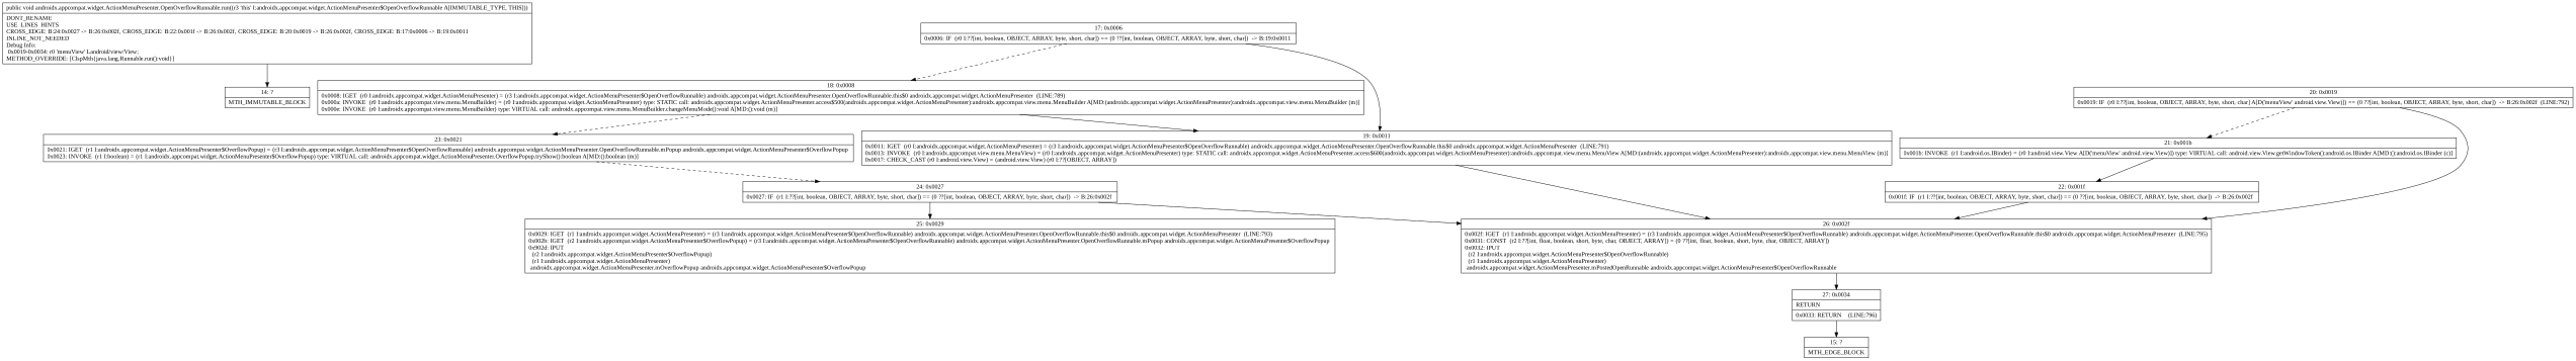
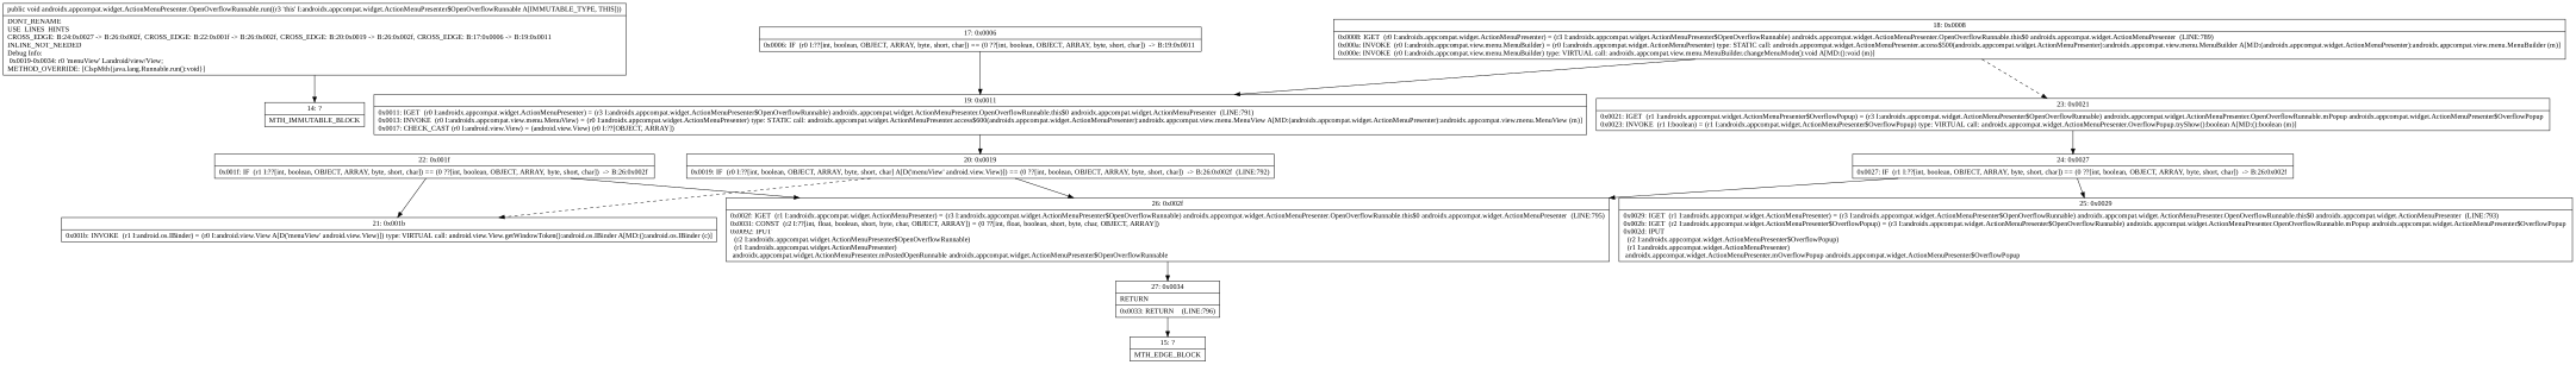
  digraph {
    fontname="Liberation Serif"
    node [fontname="Liberation Serif" shape=record]
    edge [fontname="Liberation Serif"]
    n1 [label="{14\:\ ?|MTH_IMMUTABLE_BLOCK\l}"]
    n2 [label="{17\:\ 0x0006|0x0006: IF  (r0 I:??[int, boolean, OBJECT, ARRAY, byte, short, char]) == (0 ??[int, boolean, OBJECT, ARRAY, byte, short, char])  \-\> B:19:0x0011 \l}"]
    n3 [label="{18\:\ 0x0008|0x0008: IGET  (r0 I:androidx.appcompat.widget.ActionMenuPresenter) = (r3 I:androidx.appcompat.widget.ActionMenuPresenter$OpenOverflowRunnable) androidx.appcompat.widget.ActionMenuPresenter.OpenOverflowRunnable.this$0 androidx.appcompat.widget.ActionMenuPresenter  (LINE:789)\l0x000a: INVOKE  (r0 I:androidx.appcompat.view.menu.MenuBuilder) = (r0 I:androidx.appcompat.widget.ActionMenuPresenter) type: STATIC call: androidx.appcompat.widget.ActionMenuPresenter.access$500(androidx.appcompat.widget.ActionMenuPresenter):androidx.appcompat.view.menu.MenuBuilder A[MD:(androidx.appcompat.widget.ActionMenuPresenter):androidx.appcompat.view.menu.MenuBuilder (m)]\l0x000e: INVOKE  (r0 I:androidx.appcompat.view.menu.MenuBuilder) type: VIRTUAL call: androidx.appcompat.view.menu.MenuBuilder.changeMenuMode():void A[MD:():void (m)]\l}"]
    n4 [label="{19\:\ 0x0011|0x0011: IGET  (r0 I:androidx.appcompat.widget.ActionMenuPresenter) = (r3 I:androidx.appcompat.widget.ActionMenuPresenter$OpenOverflowRunnable) androidx.appcompat.widget.ActionMenuPresenter.OpenOverflowRunnable.this$0 androidx.appcompat.widget.ActionMenuPresenter  (LINE:791)\l0x0013: INVOKE  (r0 I:androidx.appcompat.view.menu.MenuView) = (r0 I:androidx.appcompat.widget.ActionMenuPresenter) type: STATIC call: androidx.appcompat.widget.ActionMenuPresenter.access$600(androidx.appcompat.widget.ActionMenuPresenter):androidx.appcompat.view.menu.MenuView A[MD:(androidx.appcompat.widget.ActionMenuPresenter):androidx.appcompat.view.menu.MenuView (m)]\l0x0017: CHECK_CAST (r0 I:android.view.View) = (android.view.View) (r0 I:??[OBJECT, ARRAY]) \l}"]
    n5 [label="{23\:\ 0x0021|0x0021: IGET  (r1 I:androidx.appcompat.widget.ActionMenuPresenter$OverflowPopup) = (r3 I:androidx.appcompat.widget.ActionMenuPresenter$OpenOverflowRunnable) androidx.appcompat.widget.ActionMenuPresenter.OpenOverflowRunnable.mPopup androidx.appcompat.widget.ActionMenuPresenter$OverflowPopup \l0x0023: INVOKE  (r1 I:boolean) = (r1 I:androidx.appcompat.widget.ActionMenuPresenter$OverflowPopup) type: VIRTUAL call: androidx.appcompat.widget.ActionMenuPresenter.OverflowPopup.tryShow():boolean A[MD:():boolean (m)]\l}"]
    n6 [label="{20\:\ 0x0019|0x0019: IF  (r0 I:??[int, boolean, OBJECT, ARRAY, byte, short, char] A[D('menuView' android.view.View)]) == (0 ??[int, boolean, OBJECT, ARRAY, byte, short, char])  \-\> B:26:0x002f  (LINE:792)\l}"]
    n7 [label="{21\:\ 0x001b|0x001b: INVOKE  (r1 I:android.os.IBinder) = (r0 I:android.view.View A[D('menuView' android.view.View)]) type: VIRTUAL call: android.view.View.getWindowToken():android.os.IBinder A[MD:():android.os.IBinder (c)]\l}"]
-   n8 [label="{26\:\ 0x002f|0x002f: IGET  (r1 I:androidx.appcompat.widget.ActionMenuPresenter) = (r3 I:androidx.appcompat.widget.ActionMenuPresenter$OpenOverflowRunnable) androidx.appcompat.widget.ActionMenuPresenter.OpenOverflowRunnable.this$0 androidx.appcompat.widget.ActionMenuPresenter  (LINE:795)\l0x0031: CONST  (r2 I:??[int, float, boolean, short, byte, char, OBJECT, ARRAY]) = (0 ??[int, float, boolean, short, byte, char, OBJECT, ARRAY]) \l0x0032: IPUT  \l  (r2 I:androidx.appcompat.widget.ActionMenuPresenter$OpenOverflowRunnable)\l  (r1 I:androidx.appcompat.widget.ActionMenuPresenter)\l androidx.appcompat.widget.ActionMenuPresenter.mPostedOpenRunnable androidx.appcompat.widget.ActionMenuPresenter$OpenOverflowRunnable \l}"]
+   n8 [label="{26\:\ 0x002f|0x002f: IGET  (r1 I:androidx.appcompat.widget.ActionMenuPresenter) = (r3 I:androidx.appcompat.widget.ActionMenuPresenter$OpenOverflowRunnable) androidx.appcompat.widget.ActionMenuPresenter.OpenOverflowRunnable.this$0 androidx.appcompat.widget.ActionMenuPresenter  (LINE:795)\l0x0031: CONST  (r2 I:??[int, float, boolean, short, byte, char, OBJECT, ARRAY]) = (0 ??[int, float, boolean, short, byte, char, OBJECT, ARRAY]) \l0x0092: IPUT  \l  (r2 I:androidx.appcompat.widget.ActionMenuPresenter$OpenOverflowRunnable)\l  (r1 I:androidx.appcompat.widget.ActionMenuPresenter)\l androidx.appcompat.widget.ActionMenuPresenter.mPostedOpenRunnable androidx.appcompat.widget.ActionMenuPresenter$OpenOverflowRunnable \l}"]
    n9 [label="{22\:\ 0x001f|0x001f: IF  (r1 I:??[int, boolean, OBJECT, ARRAY, byte, short, char]) == (0 ??[int, boolean, OBJECT, ARRAY, byte, short, char])  \-\> B:26:0x002f \l}"]
    n10 [label="{27\:\ 0x0034|RETURN\l|0x0033: RETURN    (LINE:796)\l}"]
    n11 [label="{24\:\ 0x0027|0x0027: IF  (r1 I:??[int, boolean, OBJECT, ARRAY, byte, short, char]) == (0 ??[int, boolean, OBJECT, ARRAY, byte, short, char])  \-\> B:26:0x002f \l}"]
-   n12 [label="{25\:\ 0x0029|0x0029: IGET  (r1 I:androidx.appcompat.widget.ActionMenuPresenter) = (r3 I:androidx.appcompat.widget.ActionMenuPresenter$OpenOverflowRunnable) androidx.appcompat.widget.ActionMenuPresenter.OpenOverflowRunnable.this$0 androidx.appcompat.widget.ActionMenuPresenter  (LINE:793)\l0x002b: IGET  (r2 I:androidx.appcompat.widget.ActionMenuPresenter$OverflowPopup) = (r3 I:androidx.appcompat.widget.ActionMenuPresenter$OpenOverflowRunnable) androidx.appcompat.widget.ActionMenuPresenter.OpenOverflowRunnable.mPopup androidx.appcompat.widget.ActionMenuPresenter$OverflowPopup \l0x902d: IPUT  \l  (r2 I:androidx.appcompat.widget.ActionMenuPresenter$OverflowPopup)\l  (r1 I:androidx.appcompat.widget.ActionMenuPresenter)\l androidx.appcompat.widget.ActionMenuPresenter.mOverflowPopup androidx.appcompat.widget.ActionMenuPresenter$OverflowPopup \l}"]
+   n12 [label="{25\:\ 0x0029|0x0029: IGET  (r1 I:androidx.appcompat.widget.ActionMenuPresenter) = (r3 I:androidx.appcompat.widget.ActionMenuPresenter$OpenOverflowRunnable) androidx.appcompat.widget.ActionMenuPresenter.OpenOverflowRunnable.this$0 androidx.appcompat.widget.ActionMenuPresenter  (LINE:793)\l0x002b: IGET  (r2 I:androidx.appcompat.widget.ActionMenuPresenter$OverflowPopup) = (r3 I:androidx.appcompat.widget.ActionMenuPresenter$OpenOverflowRunnable) androidx.appcompat.widget.ActionMenuPresenter.OpenOverflowRunnable.mPopup androidx.appcompat.widget.ActionMenuPresenter$OverflowPopup \l0x002d: IPUT  \l  (r2 I:androidx.appcompat.widget.ActionMenuPresenter$OverflowPopup)\l  (r1 I:androidx.appcompat.widget.ActionMenuPresenter)\l androidx.appcompat.widget.ActionMenuPresenter.mOverflowPopup androidx.appcompat.widget.ActionMenuPresenter$OverflowPopup \l}"]
    n13 [label="{15\:\ ?|MTH_EDGE_BLOCK\l}"]
    n14 [label="{public void androidx.appcompat.widget.ActionMenuPresenter.OpenOverflowRunnable.run((r3 'this' I:androidx.appcompat.widget.ActionMenuPresenter$OpenOverflowRunnable A[IMMUTABLE_TYPE, THIS]))  | DONT_RENAME\lUSE_LINES_HINTS\lCROSS_EDGE: B:24:0x0027 \-\> B:26:0x002f, CROSS_EDGE: B:22:0x001f \-\> B:26:0x002f, CROSS_EDGE: B:20:0x0019 \-\> B:26:0x002f, CROSS_EDGE: B:17:0x0006 \-\> B:19:0x0011\lINLINE_NOT_NEEDED\lDebug Info:\l  0x0019\-0x0034: r0 'menuView' Landroid\/view\/View;\lMETHOD_OVERRIDE: [ClspMth\{java.lang.Runnable.run():void\}]\l}"]
-   n2 -> n3 [style=dashed]
    n2 -> n4
    n3 -> n4
    n3 -> n5 [style=dashed]
-   n4 -> n8
-   n5 -> n11 [style=dashed]
+   n4 -> n6
+   n5 -> n11
    n6 -> n7 [style=dashed]
    n6 -> n8
-   n7 -> n9
+   n9 -> n7
    n8 -> n10
    n9 -> n8
    n10 -> n13
    n11 -> n8
    n11 -> n12 [style=solid]
    n14 -> n1
  }
